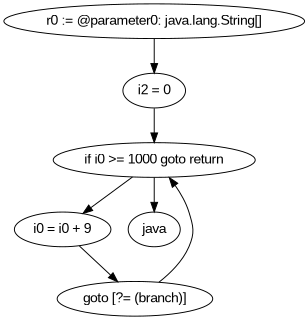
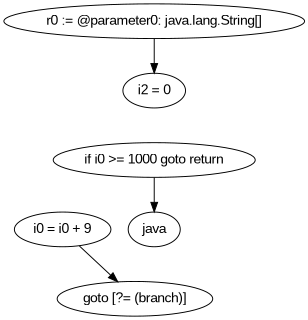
  digraph {
    fontname="Liberation Sans"
    node [fontname="Liberation Sans"]
    edge [fontname="Liberation Sans"]
    n1 [label="i2 = 0"]
    "r0 := @parameter0: java.lang.String[]"
    "if i0 >= 1000 goto return"
    n4 [label="i0 = i0 + 9"]
    n5 [label=java]
    "goto [?= (branch)]"
-   n1 -> "if i0 >= 1000 goto return"
    "r0 := @parameter0: java.lang.String[]" -> n1
-   "if i0 >= 1000 goto return" -> n4
    "if i0 >= 1000 goto return" -> n5
    n4 -> "goto [?= (branch)]"
-   "goto [?= (branch)]" -> "if i0 >= 1000 goto return"
  }
